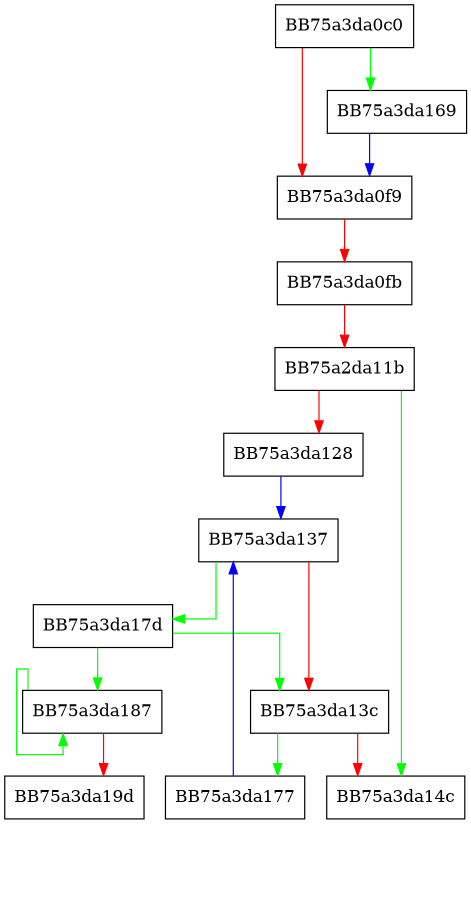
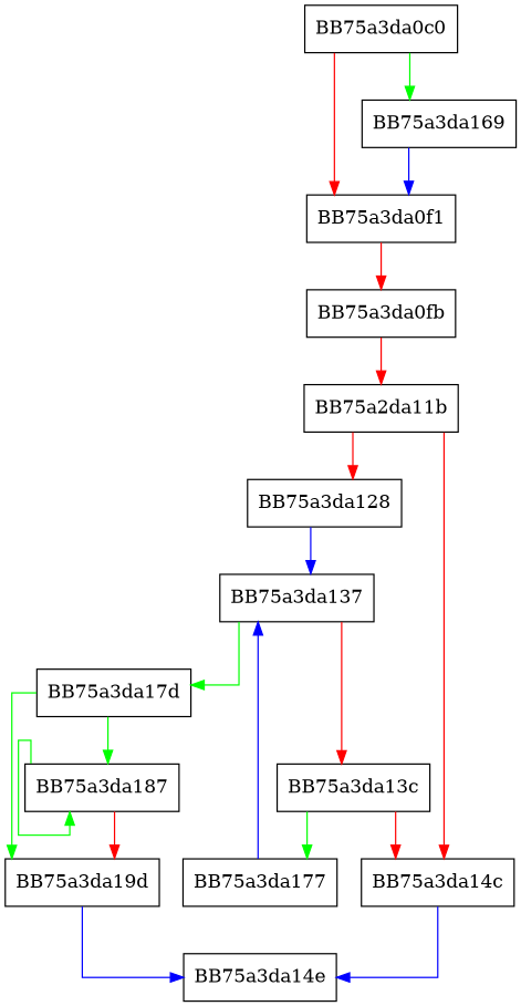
  digraph {
    splines=ortho
    node [shape=box]
    edge [color=green]
    BB75a3da0c0
    BB75a3da169
-   BB75a3da0f1 [label=BB75a3da0f9]
+   BB75a3da0f1
    BB75a3da0fb
    n5 [label=BB75a2da11b]
    BB75a3da14c
+   BB75a3da14e
    BB75a3da128
    BB75a3da137
    BB75a3da17d
    BB75a3da13c
    BB75a3da19d
    BB75a3da187
    BB75a3da177
    BB75a3da0c0 -> BB75a3da169
    BB75a3da0c0 -> BB75a3da0f1 [color=red]
    BB75a3da169 -> BB75a3da0f1 [color=blue]
    BB75a3da0f1 -> BB75a3da0fb [color=red]
    BB75a3da0fb -> n5 [color=red]
-   n5 -> BB75a3da14c
+   n5 -> BB75a3da14c [color=red]
    n5 -> BB75a3da128 [color=red]
+   BB75a3da14c -> BB75a3da14e [color=blue]
    BB75a3da128 -> BB75a3da137 [color=blue]
    BB75a3da137 -> BB75a3da17d
    BB75a3da137 -> BB75a3da13c [color=red]
-   BB75a3da17d -> BB75a3da13c
+   BB75a3da17d -> BB75a3da19d
    BB75a3da17d -> BB75a3da187
    BB75a3da13c -> BB75a3da14c [color=red]
    BB75a3da13c -> BB75a3da177
+   BB75a3da19d -> BB75a3da14e [color=blue]
    BB75a3da187 -> BB75a3da19d [color=red]
    BB75a3da187 -> BB75a3da187
    BB75a3da177 -> BB75a3da137 [color=blue]
  }
